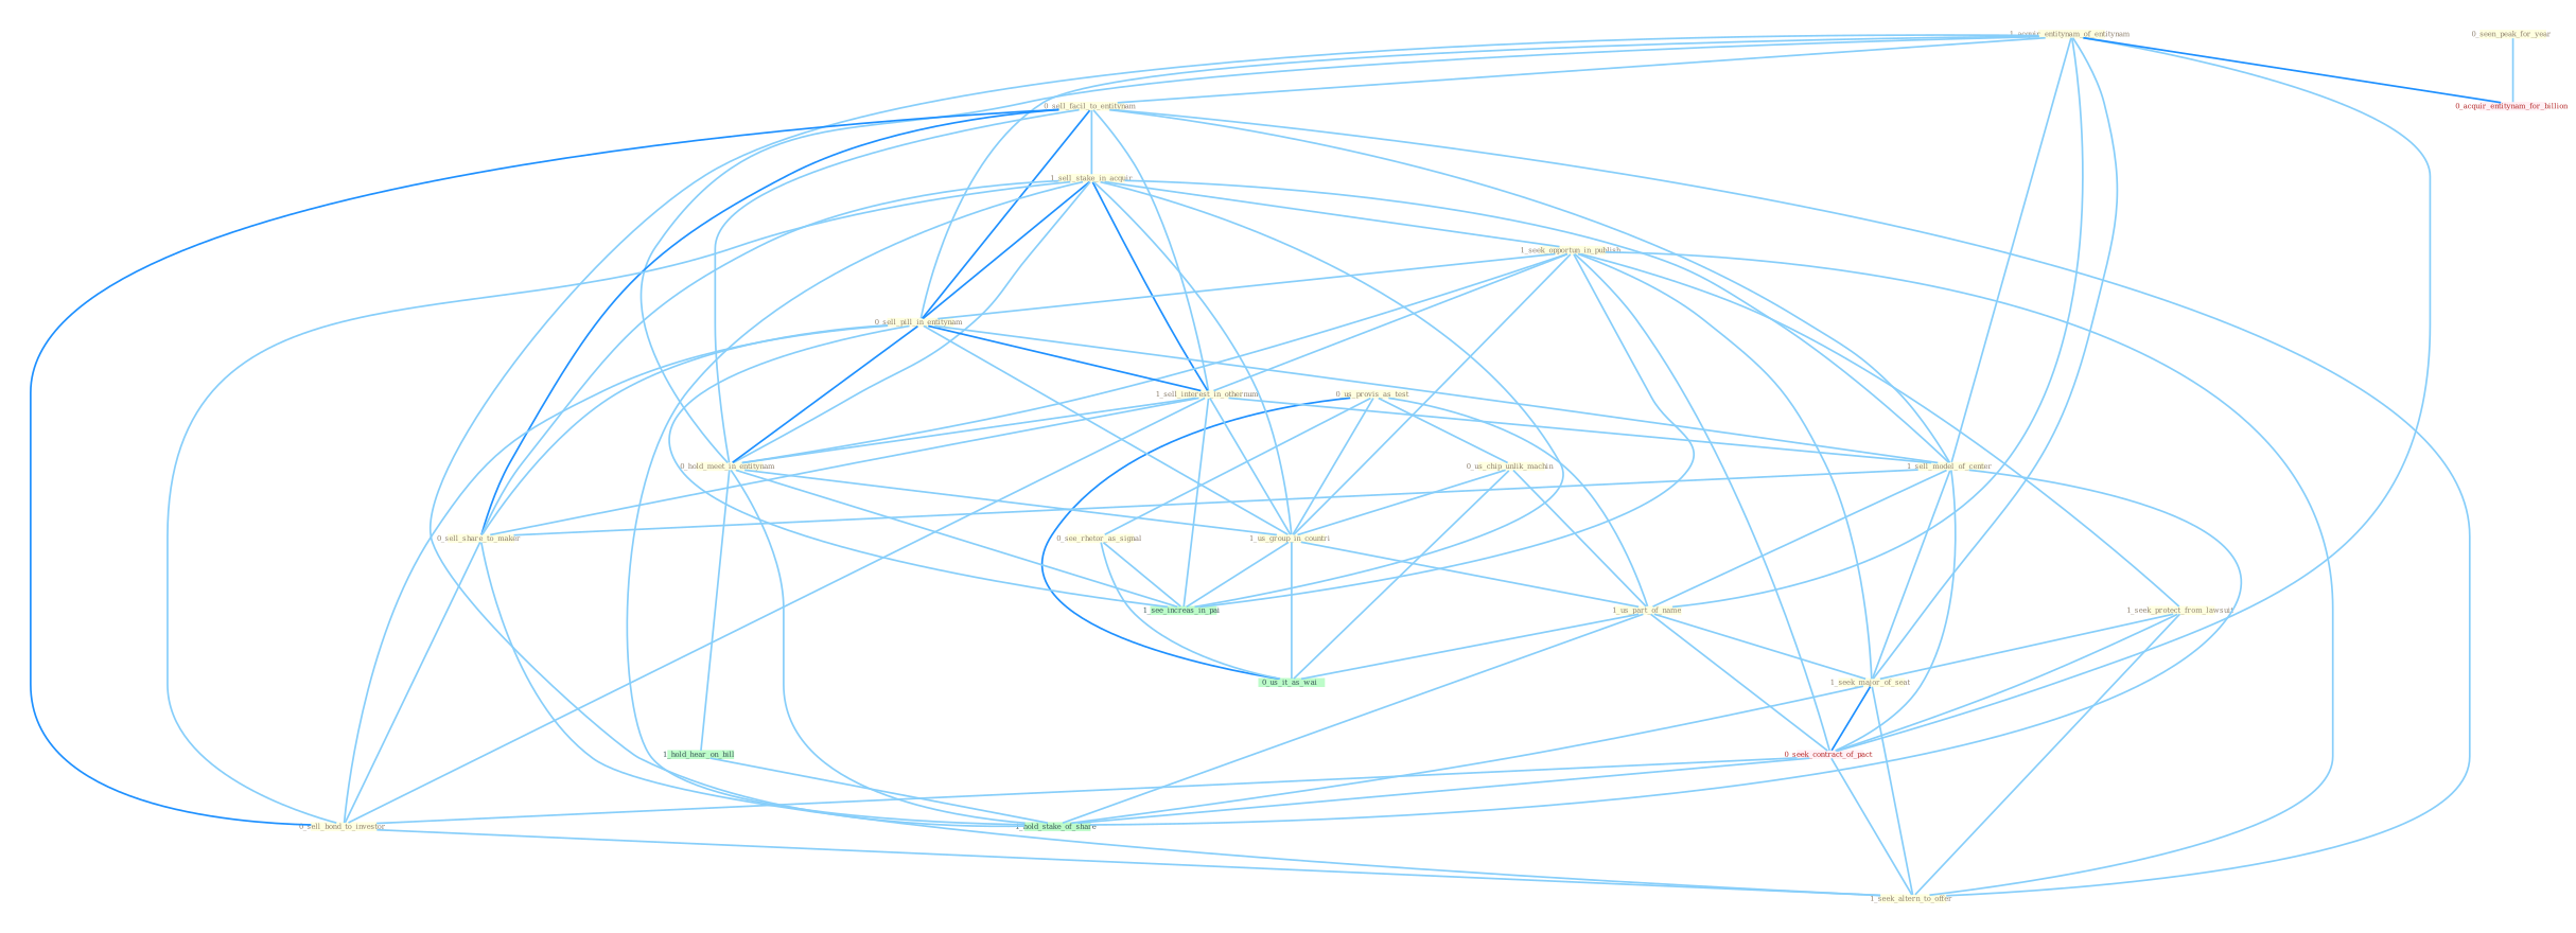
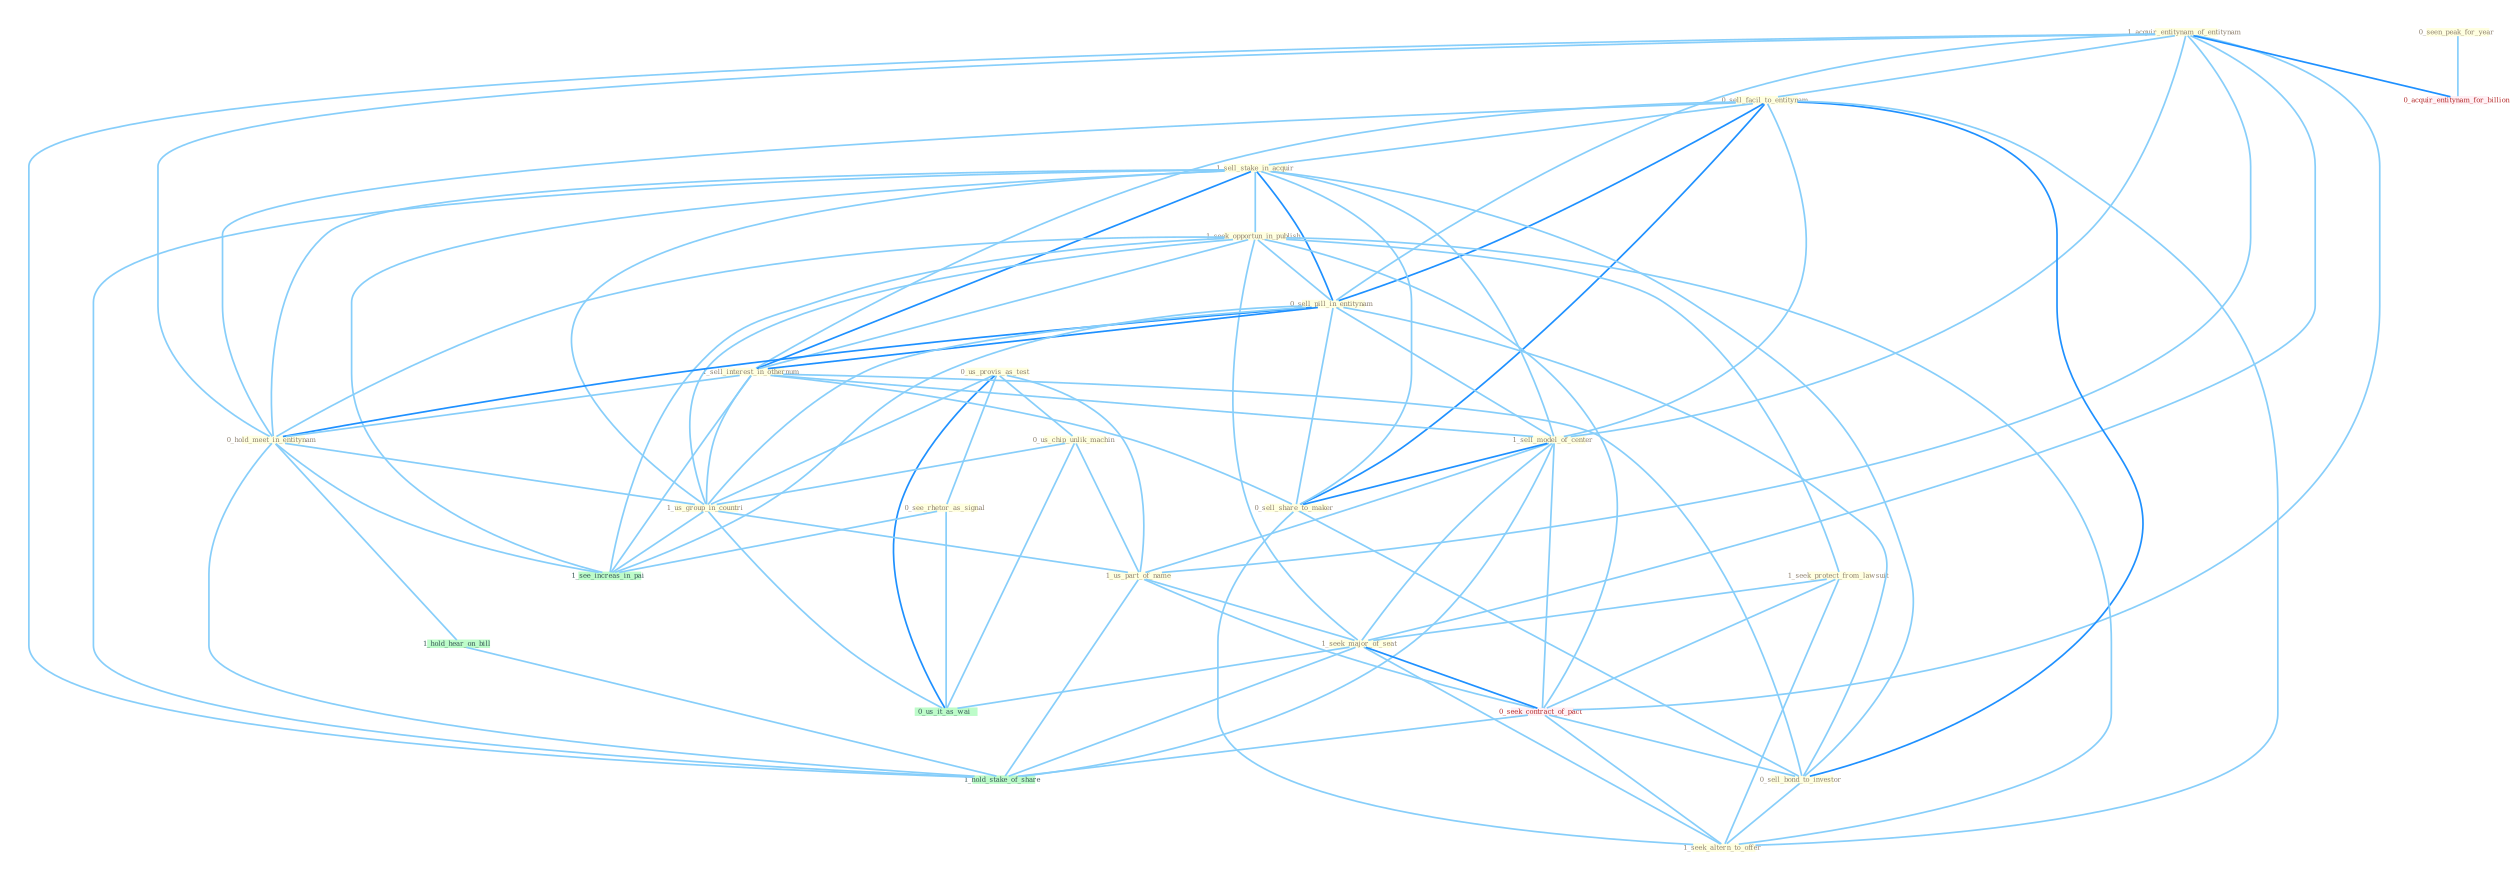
  graph {
    node [color="#ffffe0" fixedsize=true fontcolor="#8b7d6b" fontsize=4 shape=polygon style=filled]
    edge [color="#87cefa" w=1]
    "0_us_provis_as_test " [height=.06 width=.5]
    "1_acquir_entitynam_of_entitynam " [height=.06 width=.5]
    "0_sell_facil_to_entitynam " [height=.06 width=.5]
    "0_see_rhetor_as_signal " [height=.06 width=.5]
    "0_us_chip_unlik_machin " [height=.06 width=.5]
    n6 [height=.06 label="1_sell_stake_in_acquir" width=.5]
    "1_seek_opportun_in_publish " [height=.06 width=.5]
    "0_sell_pill_in_entitynam " [height=.06 width=.5]
    "1_sell_interest_in_othernum " [height=.06 width=.5]
    "0_hold_meet_in_entitynam " [height=.06 width=.5]
    "1_sell_model_of_center " [height=.06 width=.5]
    "1_us_group_in_countri " [height=.06 width=.5]
    "1_us_part_of_name " [height=.06 width=.5]
    "0_seen_peak_for_year " [height=.06 width=.5]
    "0_sell_share_to_maker " [height=.06 width=.5]
    "0_sell_bond_to_investor " [height=.06 width=.5]
    "1_seek_protect_from_lawsuit " [height=.06 width=.5]
    "1_seek_altern_to_offer " [height=.06 width=.5]
    "1_seek_major_of_seat " [height=.06 width=.5]
    "0_seek_contract_of_pact " [color="#fff0f5" fontcolor="#b22222" height=.06 width=.5]
    "0_acquir_entitynam_for_billion " [color="#fff0f5" fontcolor="#b22222" height=.06 width=.5]
    "0_us_it_as_wai " [color="#BDFCC9" fontcolor="#2f4f4f" height=.06 width=.5]
    "1_hold_stake_of_share " [color="#BDFCC9" fontcolor="#2f4f4f" height=.06 width=.5]
    "1_see_increas_in_pai " [color="#BDFCC9" fontcolor="#2f4f4f" height=.06 width=.5]
    "1_hold_hear_on_bill " [color="#BDFCC9" fontcolor="#2f4f4f" height=.06 width=.5]
    subgraph sub_1 {
      "0_us_provis_as_test "
      "1_acquir_entitynam_of_entitynam "
      "0_sell_facil_to_entitynam "
      "0_see_rhetor_as_signal "
      "0_us_chip_unlik_machin "
      n6
      "1_seek_opportun_in_publish "
      "0_sell_pill_in_entitynam "
      "1_sell_interest_in_othernum "
      "0_hold_meet_in_entitynam "
      "1_sell_model_of_center "
      "1_us_group_in_countri "
      "1_us_part_of_name "
      "0_seen_peak_for_year "
      "0_sell_share_to_maker "
      "0_sell_bond_to_investor "
      "1_seek_protect_from_lawsuit "
      "1_seek_altern_to_offer "
      "1_seek_major_of_seat "
    }
    subgraph sub_2 {
      "0_seek_contract_of_pact "
      "0_acquir_entitynam_for_billion "
    }
    "0_us_provis_as_test " -- "0_see_rhetor_as_signal "
    "0_us_provis_as_test " -- "0_us_chip_unlik_machin "
    "0_us_provis_as_test " -- "1_us_group_in_countri "
    "0_us_provis_as_test " -- "1_us_part_of_name "
    "0_us_provis_as_test " -- "0_us_it_as_wai " [color="#1e90ff" w=2]
    "1_acquir_entitynam_of_entitynam " -- "0_sell_facil_to_entitynam "
    "1_acquir_entitynam_of_entitynam " -- "0_sell_pill_in_entitynam "
    "1_acquir_entitynam_of_entitynam " -- "0_hold_meet_in_entitynam "
    "1_acquir_entitynam_of_entitynam " -- "1_sell_model_of_center "
    "1_acquir_entitynam_of_entitynam " -- "1_us_part_of_name "
    "1_acquir_entitynam_of_entitynam " -- "1_seek_major_of_seat "
    "1_acquir_entitynam_of_entitynam " -- "0_seek_contract_of_pact "
    "1_acquir_entitynam_of_entitynam " -- "0_acquir_entitynam_for_billion " [color="#1e90ff" w=2]
    "1_acquir_entitynam_of_entitynam " -- "1_hold_stake_of_share "
    "0_sell_facil_to_entitynam " -- n6
    "0_sell_facil_to_entitynam " -- "0_sell_pill_in_entitynam " [color="#1e90ff" w=2]
    "0_sell_facil_to_entitynam " -- "1_sell_interest_in_othernum "
    "0_sell_facil_to_entitynam " -- "0_hold_meet_in_entitynam "
    "0_sell_facil_to_entitynam " -- "1_sell_model_of_center "
    "0_sell_facil_to_entitynam " -- "0_sell_share_to_maker " [color="#1e90ff" w=2]
    "0_sell_facil_to_entitynam " -- "0_sell_bond_to_investor " [color="#1e90ff" w=2]
    "0_sell_facil_to_entitynam " -- "1_seek_altern_to_offer "
    "0_see_rhetor_as_signal " -- "0_us_it_as_wai "
    "0_see_rhetor_as_signal " -- "1_see_increas_in_pai "
    "0_us_chip_unlik_machin " -- "1_us_group_in_countri "
    "0_us_chip_unlik_machin " -- "1_us_part_of_name "
    "0_us_chip_unlik_machin " -- "0_us_it_as_wai "
    n6 -- "1_seek_opportun_in_publish "
    n6 -- "0_sell_pill_in_entitynam " [color="#1e90ff" w=2]
    n6 -- "1_sell_interest_in_othernum " [color="#1e90ff" w=2]
    n6 -- "0_hold_meet_in_entitynam "
    n6 -- "1_sell_model_of_center "
    n6 -- "1_us_group_in_countri "
    n6 -- "0_sell_share_to_maker "
    n6 -- "0_sell_bond_to_investor "
    n6 -- "1_hold_stake_of_share "
    n6 -- "1_see_increas_in_pai "
    "1_seek_opportun_in_publish " -- "0_sell_pill_in_entitynam "
    "1_seek_opportun_in_publish " -- "1_sell_interest_in_othernum "
    "1_seek_opportun_in_publish " -- "0_hold_meet_in_entitynam "
    "1_seek_opportun_in_publish " -- "1_us_group_in_countri "
    "1_seek_opportun_in_publish " -- "1_seek_protect_from_lawsuit "
    "1_seek_opportun_in_publish " -- "1_seek_altern_to_offer "
    "1_seek_opportun_in_publish " -- "1_seek_major_of_seat "
    "1_seek_opportun_in_publish " -- "0_seek_contract_of_pact "
    "1_seek_opportun_in_publish " -- "1_see_increas_in_pai "
    "0_sell_pill_in_entitynam " -- "1_sell_interest_in_othernum " [color="#1e90ff" w=2]
    "0_sell_pill_in_entitynam " -- "0_hold_meet_in_entitynam " [color="#1e90ff" w=2]
    "0_sell_pill_in_entitynam " -- "1_sell_model_of_center "
    "0_sell_pill_in_entitynam " -- "1_us_group_in_countri "
    "0_sell_pill_in_entitynam " -- "0_sell_share_to_maker "
    "0_sell_pill_in_entitynam " -- "0_sell_bond_to_investor "
    "0_sell_pill_in_entitynam " -- "1_see_increas_in_pai "
    "1_sell_interest_in_othernum " -- "0_hold_meet_in_entitynam "
    "1_sell_interest_in_othernum " -- "1_sell_model_of_center "
    "1_sell_interest_in_othernum " -- "1_us_group_in_countri "
    "1_sell_interest_in_othernum " -- "0_sell_share_to_maker "
    "1_sell_interest_in_othernum " -- "0_sell_bond_to_investor "
    "1_sell_interest_in_othernum " -- "1_see_increas_in_pai "
    "0_hold_meet_in_entitynam " -- "1_us_group_in_countri "
    "0_hold_meet_in_entitynam " -- "1_hold_stake_of_share "
    "0_hold_meet_in_entitynam " -- "1_see_increas_in_pai "
    "0_hold_meet_in_entitynam " -- "1_hold_hear_on_bill "
    "1_sell_model_of_center " -- "1_us_part_of_name "
-   "1_sell_model_of_center " -- "0_sell_share_to_maker "
+   "1_sell_model_of_center " -- "0_sell_share_to_maker " [color="#1e90ff"]
    "1_sell_model_of_center " -- "1_seek_major_of_seat "
    "1_sell_model_of_center " -- "0_seek_contract_of_pact "
    "1_sell_model_of_center " -- "1_hold_stake_of_share "
    "1_us_group_in_countri " -- "1_us_part_of_name "
    "1_us_group_in_countri " -- "0_us_it_as_wai "
    "1_us_group_in_countri " -- "1_see_increas_in_pai "
    "1_us_part_of_name " -- "1_seek_major_of_seat "
    "1_us_part_of_name " -- "0_seek_contract_of_pact "
-   "1_us_part_of_name " -- "0_us_it_as_wai "
+   "1_seek_major_of_seat " -- "0_us_it_as_wai "
    "1_us_part_of_name " -- "1_hold_stake_of_share "
    "0_seen_peak_for_year " -- "0_acquir_entitynam_for_billion "
    "0_sell_share_to_maker " -- "0_sell_bond_to_investor " [w=2]
    "0_sell_share_to_maker " -- "1_seek_altern_to_offer "
    "0_sell_bond_to_investor " -- "1_seek_altern_to_offer "
    "1_seek_protect_from_lawsuit " -- "1_seek_altern_to_offer "
    "1_seek_protect_from_lawsuit " -- "1_seek_major_of_seat "
    "1_seek_protect_from_lawsuit " -- "0_seek_contract_of_pact "
    "1_seek_altern_to_offer " -- "1_seek_major_of_seat "
    "1_seek_altern_to_offer " -- "0_seek_contract_of_pact "
    "1_seek_major_of_seat " -- "0_seek_contract_of_pact " [color="#1e90ff" w=2]
    "1_seek_major_of_seat " -- "1_hold_stake_of_share "
    "0_seek_contract_of_pact " -- "0_sell_bond_to_investor "
    "0_seek_contract_of_pact " -- "1_hold_stake_of_share "
    "1_hold_hear_on_bill " -- "1_hold_stake_of_share "
  }
